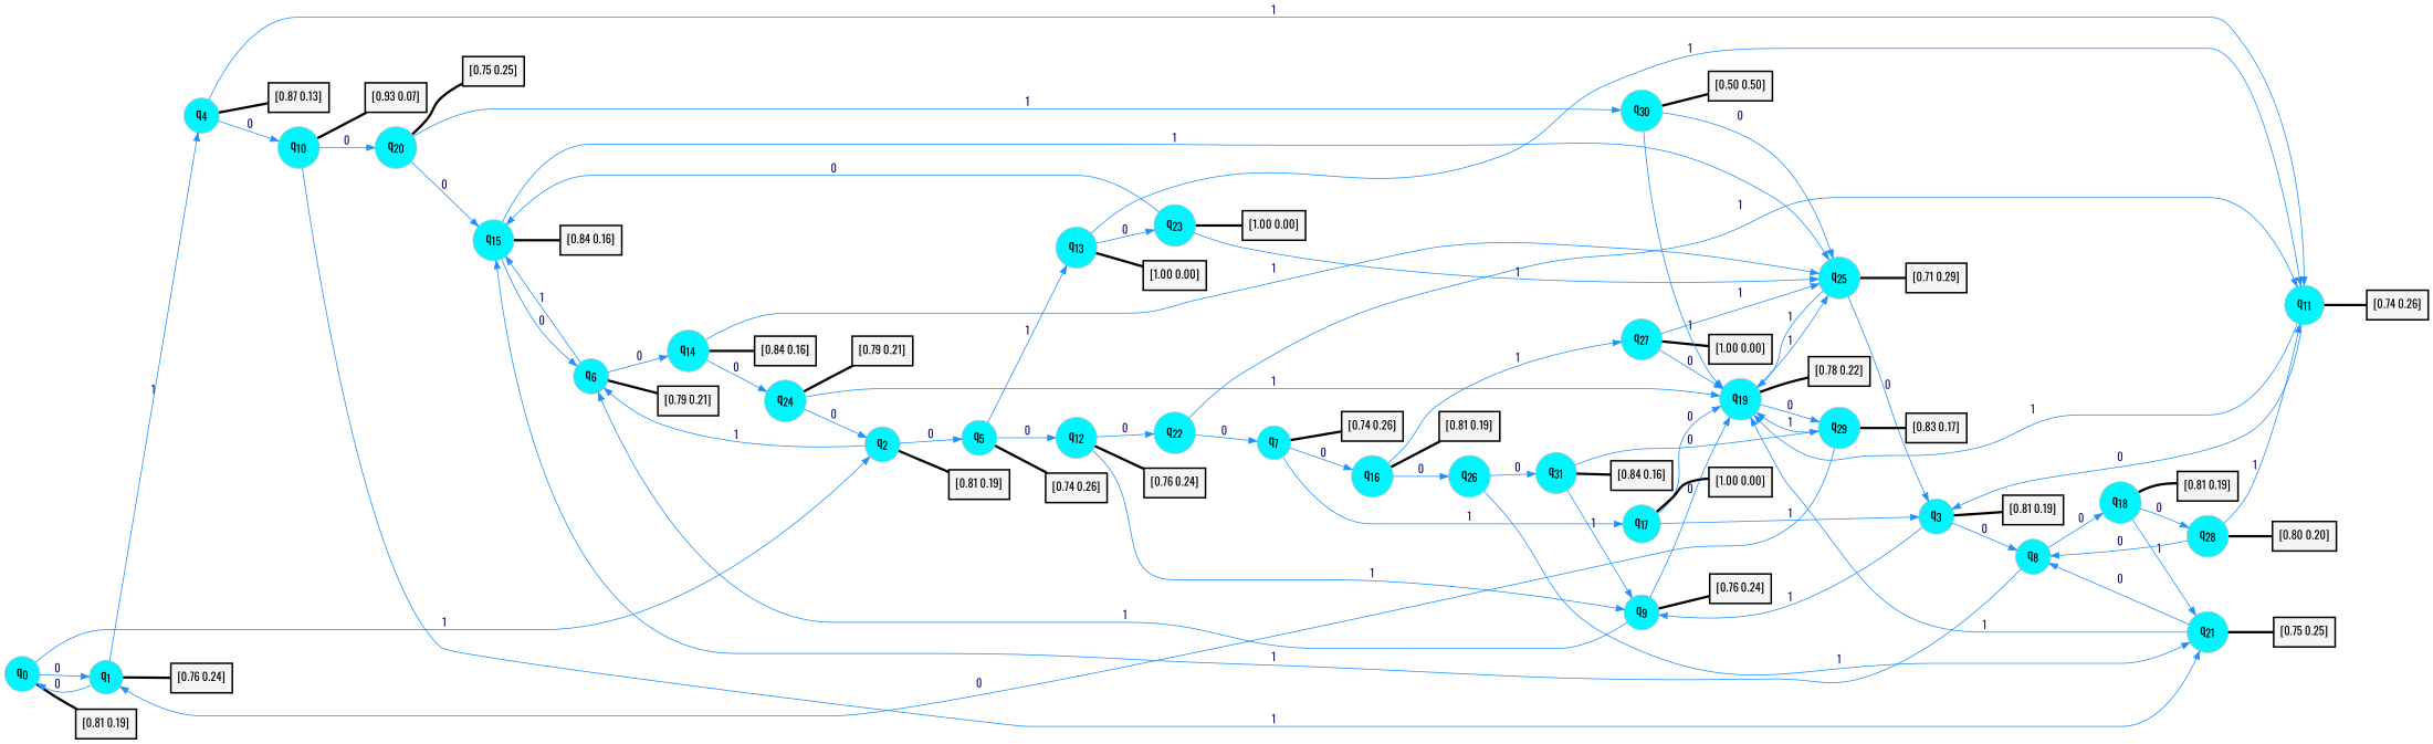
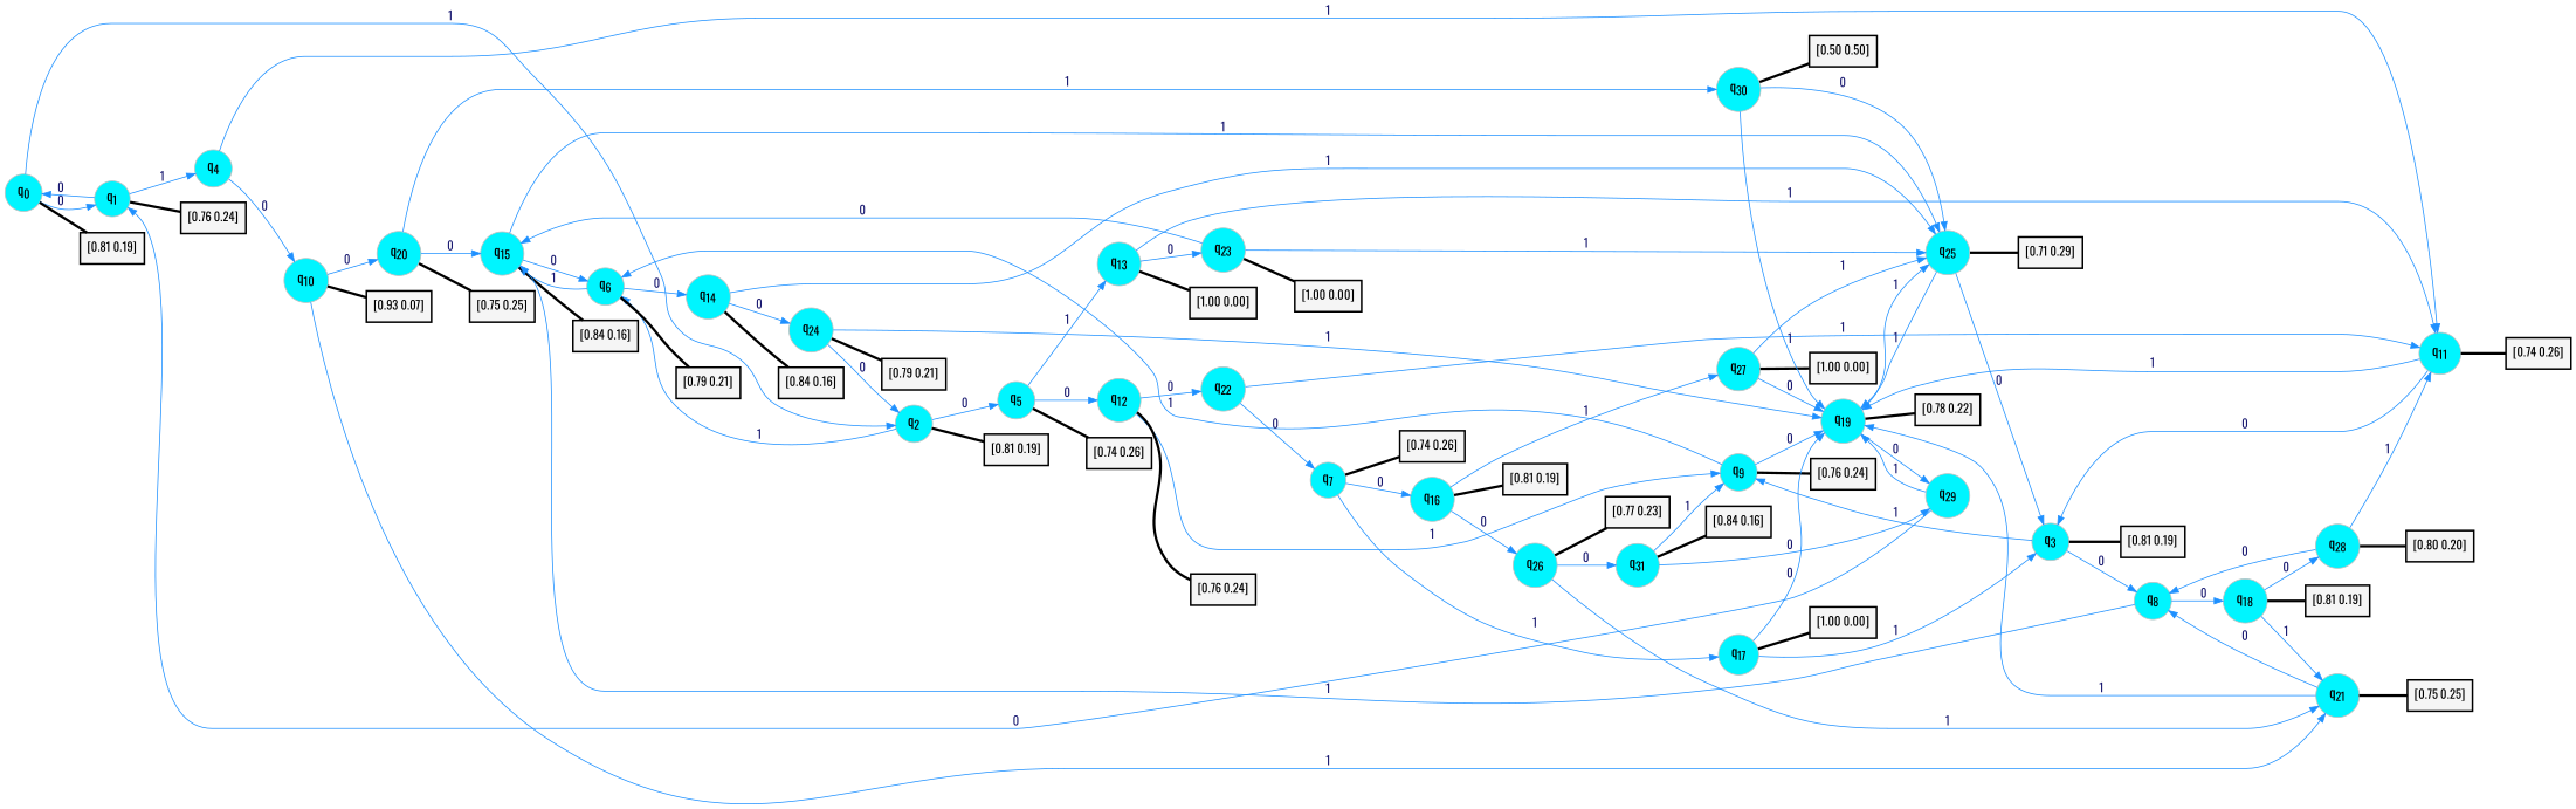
  digraph {
    fontname=Oswald
    rankdir=LR
    node [color=gray fillcolor=turquoise1 fontcolor=black fontname=Oswald fontsize=16 fontweight=bold shape=circle style=filled]
    edge [arrowsize=1 color=dodgerblue1 fontcolor=midnightblue fontname=Oswald fontweight=bold penwidth=1 style=solid weight=20]
    n1 [label=<q<SUB>0</SUB>>]
    n2 [label=<q<SUB>1</SUB>>]
    n3 [label=<q<SUB>2</SUB>>]
    n4 [color=black fillcolor=whitesmoke fontsize=14 label="[0.81 0.19]" penwidth=2 shape=box]
    n5 [label=<q<SUB>4</SUB>>]
    n6 [color=black fillcolor=whitesmoke fontsize=14 label="[0.76 0.24]" penwidth=2 shape=box]
    n7 [label=<q<SUB>5</SUB>>]
    n8 [label=<q<SUB>6</SUB>>]
    n9 [color=black fillcolor=whitesmoke fontsize=14 label="[0.81 0.19]" penwidth=2 shape=box]
    n10 [label=<q<SUB>10</SUB>>]
    n11 [label=<q<SUB>11</SUB>>]
-   n12 [color=black fillcolor=whitesmoke fontsize=14 label="[0.87 0.13]" penwidth=2 shape=box]
    n13 [label=<q<SUB>12</SUB>>]
    n14 [label=<q<SUB>13</SUB>>]
    n15 [color=black fillcolor=whitesmoke fontsize=14 label="[0.74 0.26]" penwidth=2 shape=box]
    n16 [label=<q<SUB>14</SUB>>]
    n17 [label=<q<SUB>15</SUB>>]
    n18 [color=black fillcolor=whitesmoke fontsize=14 label="[0.79 0.21]" penwidth=2 shape=box]
    n19 [label=<q<SUB>3</SUB>>]
    n20 [label=<q<SUB>8</SUB>>]
    n21 [label=<q<SUB>9</SUB>>]
    n22 [color=black fillcolor=whitesmoke fontsize=14 label="[0.81 0.19]" penwidth=2 shape=box]
    n23 [label=<q<SUB>18</SUB>>]
    n24 [label=<q<SUB>19</SUB>>]
    n25 [color=black fillcolor=whitesmoke fontsize=14 label="[0.76 0.24]" penwidth=2 shape=box]
    n26 [label=<q<SUB>20</SUB>>]
    n27 [label=<q<SUB>21</SUB>>]
    n28 [color=black fillcolor=whitesmoke fontsize=14 label="[0.93 0.07]" penwidth=2 shape=box]
    n29 [color=black fillcolor=whitesmoke fontsize=14 label="[0.74 0.26]" penwidth=2 shape=box]
    n30 [label=<q<SUB>22</SUB>>]
    n31 [color=black fillcolor=whitesmoke fontsize=14 label="[0.76 0.24]" penwidth=2 shape=box]
    n32 [label=<q<SUB>23</SUB>>]
    n33 [color=black fillcolor=whitesmoke fontsize=14 label="[1.00 0.00]" penwidth=2 shape=box]
    n34 [label=<q<SUB>24</SUB>>]
    n35 [label=<q<SUB>25</SUB>>]
    n36 [color=black fillcolor=whitesmoke fontsize=14 label="[0.84 0.16]" penwidth=2 shape=box]
    n37 [color=black fillcolor=whitesmoke fontsize=14 label="[0.84 0.16]" penwidth=2 shape=box]
    n38 [label=<q<SUB>7</SUB>>]
    n39 [label=<q<SUB>16</SUB>>]
    n40 [label=<q<SUB>17</SUB>>]
    n41 [color=black fillcolor=whitesmoke fontsize=14 label="[0.74 0.26]" penwidth=2 shape=box]
    n42 [label=<q<SUB>26</SUB>>]
    n43 [label=<q<SUB>27</SUB>>]
    n44 [color=black fillcolor=whitesmoke fontsize=14 label="[0.81 0.19]" penwidth=2 shape=box]
    n45 [color=black fillcolor=whitesmoke fontsize=14 label="[1.00 0.00]" penwidth=2 shape=box]
    n46 [label=<q<SUB>28</SUB>>]
    n47 [color=black fillcolor=whitesmoke fontsize=14 label="[0.81 0.19]" penwidth=2 shape=box]
    n48 [label=<q<SUB>29</SUB>>]
    n49 [color=black fillcolor=whitesmoke fontsize=14 label="[0.78 0.22]" penwidth=2 shape=box]
    n50 [label=<q<SUB>30</SUB>>]
    n51 [color=black fillcolor=whitesmoke fontsize=14 label="[0.75 0.25]" penwidth=2 shape=box]
    n52 [color=black fillcolor=whitesmoke fontsize=14 label="[0.75 0.25]" penwidth=2 shape=box]
    n53 [color=black fillcolor=whitesmoke fontsize=14 label="[1.00 0.00]" penwidth=2 shape=box]
    n54 [color=black fillcolor=whitesmoke fontsize=14 label="[0.79 0.21]" penwidth=2 shape=box]
    n55 [color=black fillcolor=whitesmoke fontsize=14 label="[0.71 0.29]" penwidth=2 shape=box]
    n56 [label=<q<SUB>31</SUB>>]
+   n57 [color=black fillcolor=whitesmoke fontsize=14 label="[0.77 0.23]" penwidth=2 shape=box]
    n58 [color=black fillcolor=whitesmoke fontsize=14 label="[1.00 0.00]" penwidth=2 shape=box]
    n59 [color=black fillcolor=whitesmoke fontsize=14 label="[0.80 0.20]" penwidth=2 shape=box]
-   n60 [color=black fillcolor=whitesmoke fontsize=14 label="[0.83 0.17]" penwidth=2 shape=box]
    n61 [color=black fillcolor=whitesmoke fontsize=14 label="[0.50 0.50]" penwidth=2 shape=box]
    n62 [color=black fillcolor=whitesmoke fontsize=14 label="[0.84 0.16]" penwidth=2 shape=box]
    n1 -> n2 [label=0]
    n1 -> n3 [label=1]
    n1 -> n4 [arrowhead=none color=black penwidth=3]
    n2 -> n1 [label=0]
    n2 -> n5 [label=1]
    n2 -> n6 [arrowhead=none color=black penwidth=3]
    n3 -> n7 [label=0]
    n3 -> n8 [label=1]
    n3 -> n9 [arrowhead=none color=black penwidth=3]
    n5 -> n10 [label=0]
    n5 -> n11 [label=1]
-   n5 -> n12 [arrowhead=none color=black penwidth=3]
    n7 -> n13 [label=0]
    n7 -> n14 [label=1]
    n7 -> n15 [arrowhead=none color=black penwidth=3]
    n8 -> n16 [label=0]
    n8 -> n17 [label=1]
    n8 -> n18 [arrowhead=none color=black penwidth=3]
    n10 -> n26 [label=0]
    n10 -> n27 [label=1]
    n10 -> n28 [arrowhead=none color=black penwidth=3]
    n11 -> n19 [label=0]
    n11 -> n24 [label=1]
    n11 -> n29 [arrowhead=none color=black penwidth=3]
    n13 -> n21 [label=1]
    n13 -> n30 [label=0]
    n13 -> n31 [arrowhead=none color=black penwidth=3]
    n14 -> n11 [label=1]
    n14 -> n32 [label=0]
    n14 -> n33 [arrowhead=none color=black penwidth=3]
    n16 -> n34 [label=0]
    n16 -> n35 [label=1]
    n16 -> n36 [arrowhead=none color=black penwidth=3]
    n17 -> n8 [label=0]
    n17 -> n35 [label=1]
    n17 -> n37 [arrowhead=none color=black penwidth=3]
    n19 -> n20 [label=0]
    n19 -> n21 [label=1]
    n19 -> n22 [arrowhead=none color=black penwidth=3]
    n20 -> n17 [label=1]
    n20 -> n23 [label=0]
    n21 -> n8 [label=1]
    n21 -> n24 [label=0]
    n21 -> n25 [arrowhead=none color=black penwidth=3]
    n23 -> n27 [label=1]
    n23 -> n46 [label=0]
    n23 -> n47 [arrowhead=none color=black penwidth=3]
    n24 -> n35 [label=1]
    n24 -> n48 [label=0]
    n24 -> n49 [arrowhead=none color=black penwidth=3]
    n26 -> n17 [label=0]
    n26 -> n50 [label=1]
    n26 -> n51 [arrowhead=none color=black penwidth=3]
    n27 -> n20 [label=0]
    n27 -> n24 [label=1]
    n27 -> n52 [arrowhead=none color=black penwidth=3]
    n30 -> n11 [label=1]
    n30 -> n38 [label=0]
    n32 -> n17 [label=0]
    n32 -> n35 [label=1]
    n32 -> n53 [arrowhead=none color=black penwidth=3]
    n34 -> n3 [label=0]
    n34 -> n24 [label=1]
    n34 -> n54 [arrowhead=none color=black penwidth=3]
    n35 -> n19 [label=0]
    n35 -> n24 [label=1]
    n35 -> n55 [arrowhead=none color=black penwidth=3]
    n38 -> n39 [label=0]
    n38 -> n40 [label=1]
    n38 -> n41 [arrowhead=none color=black penwidth=3]
    n39 -> n42 [label=0]
    n39 -> n43 [label=1]
    n39 -> n44 [arrowhead=none color=black penwidth=3]
    n40 -> n19 [label=1]
    n40 -> n24 [label=0]
    n40 -> n45 [arrowhead=none color=black penwidth=3]
    n42 -> n27 [label=1]
    n42 -> n56 [label=0]
+   n42 -> n57 [arrowhead=none color=black penwidth=3]
    n43 -> n24 [label=0]
    n43 -> n35 [label=1]
    n43 -> n58 [arrowhead=none color=black penwidth=3]
    n46 -> n11 [label=1]
    n46 -> n20 [label=0]
    n46 -> n59 [arrowhead=none color=black penwidth=3]
    n48 -> n2 [label=0]
    n48 -> n24 [label=1]
-   n48 -> n60 [arrowhead=none color=black penwidth=3]
    n50 -> n24 [label=1]
    n50 -> n35 [label=0]
    n50 -> n61 [arrowhead=none color=black penwidth=3]
    n56 -> n21 [label=1]
    n56 -> n48 [label=0]
    n56 -> n62 [arrowhead=none color=black penwidth=3]
  }
